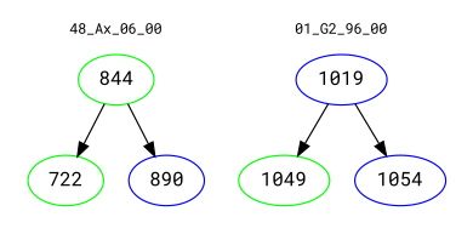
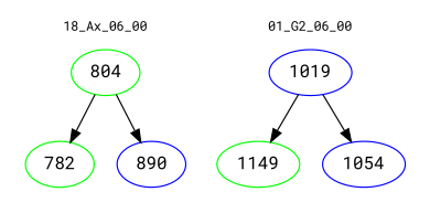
  digraph {
    fontname="Roboto Mono"
    node [color=green fontname="Roboto Mono"]
    edge [color=black fontname="Roboto Mono"]
-   n1 [label=844]
-   n2 [label=722]
+   n1 [label=804]
+   n2 [label=782]
    n3 [color=blue label=890]
    n4 [color=blue label=1019]
-   n5 [label=1049]
+   n5 [label=1149]
    n6 [color=blue label=1054]
    subgraph cluster_1 {
      color=white
      fontsize=10
-     label="48_Ax_06_00"
+     label="18_Ax_06_00"
      n1
      n2
      n3
    }
    subgraph cluster_2 {
      color=white
      fontsize=10
-     label="01_G2_96_00"
+     label="01_G2_06_00"
      n4
      n5
      n6
    }
    n1 -> n2
    n1 -> n3
    n4 -> n5
    n4 -> n6
  }
